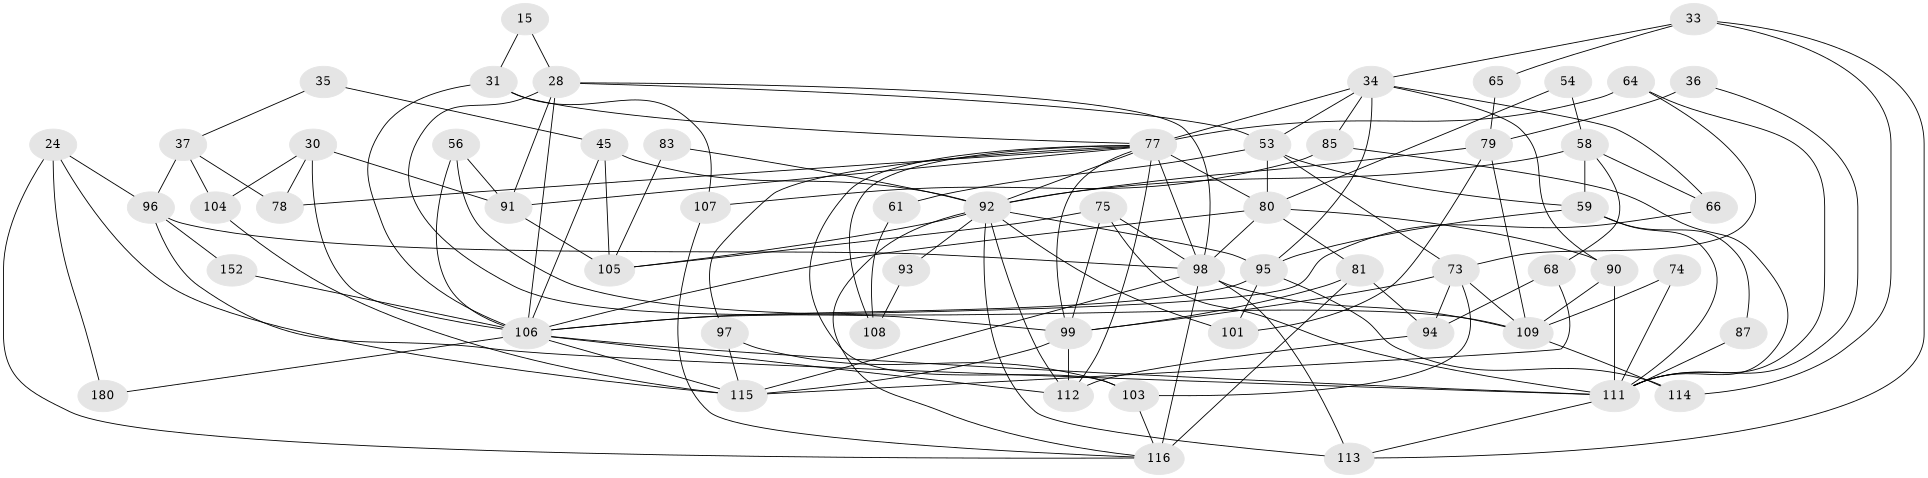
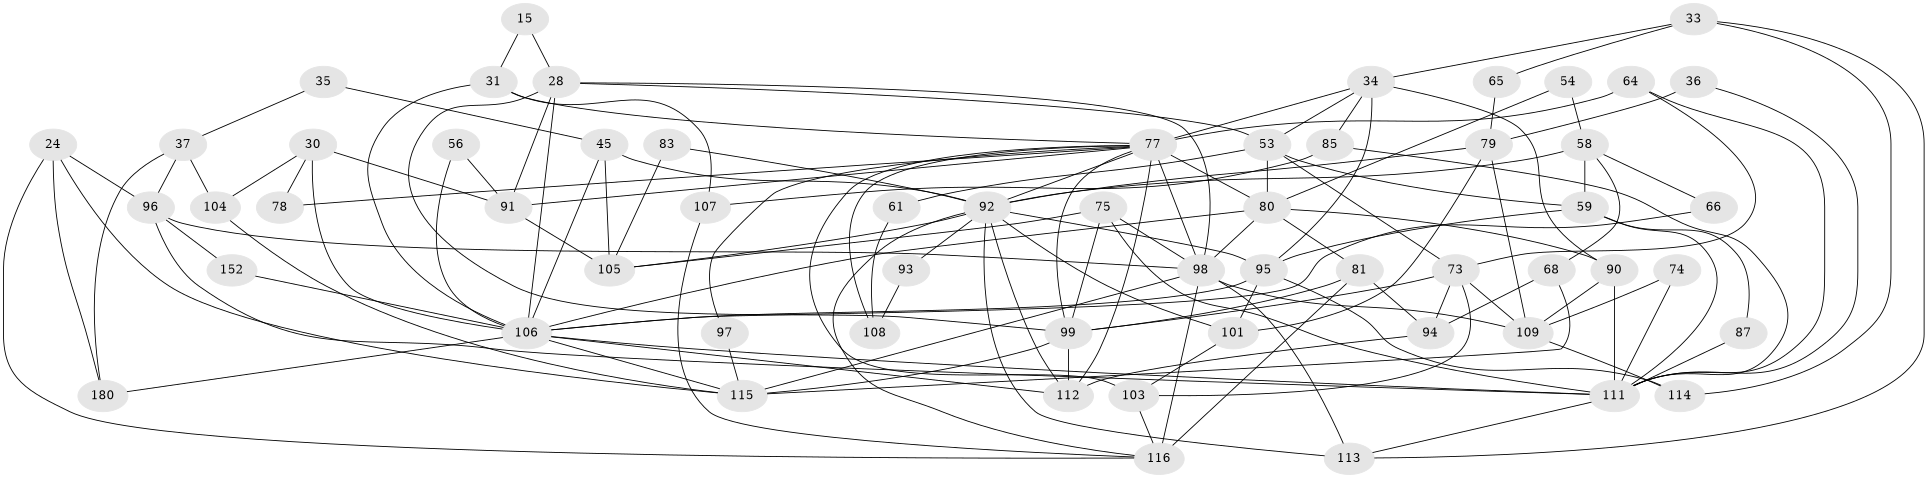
  graph {
    node [color=gray90 style=filled]
    28 [super="+16"]
    53 [super="+52"]
    91 [super="+32"]
    98 [super="+51+71+76"]
    99 [super="+23"]
    106 [super="+84+72+19"]
    15
    31
    77 [super="+9+70+55"]
    107
    96 [super="+69"]
    111 [super="+7+17+47"]
    n13 [label=152]
    24
    n15 [label=180]
    115 [super="+100"]
    116 [super="+22+43"]
    59
    61
    73 [super="+48"]
    80 [super="+8"]
    105
    113
    109 [super="+5"]
    112
    30 [super="+25"]
    78
    104
    92 [super="+82+44+42+57"]
    108 [super="+2"]
    103 [super="+49"]
    97
    34 [super="+3"]
    66
    85
    90 [super="+21+38"]
    95 [super="+41+89"]
    33
    65
    114 [super="+60"]
    79 [super="+20"]
    101 [super="+88+6"]
    37 [super="+14"]
    35
    45
    36
    93
    87
    94
    58 [super="+50"]
    68 [super="+29"]
    54
    81 [super="+13"]
    56
    64
    74
    75
    83
    28 -- 53
    28 -- 91 [weight=2]
    28 -- 98
    28 -- 99
    28 -- 106
    53 -- 59
    53 -- 61
    53 -- 73
    53 -- 80 [weight=2]
    91 -- 105
    98 -- 115 [weight=3]
    98 -- 116 [weight=2]
    98 -- 113
    98 -- 109
    99 -- 115
    99 -- 112 [weight=2]
    106 -- 111 [weight=2]
    106 -- n15
    106 -- 115
    106 -- 112
    15 -- 28
    15 -- 31
    31 -- 106
    31 -- 77
    31 -- 107
    77 -- 91
    77 -- 98 [weight=3]
    77 -- 99
    77 -- 80
    77 -- 112 [weight=2]
    77 -- 78
    77 -- 92
    77 -- 108 [weight=2]
    77 -- 103
    77 -- 97
    107 -- 116
    96 -- 98
    96 -- 111
    96 -- n13
    111 -- 113
    n13 -- 106
    24 -- 96
    24 -- n15
    24 -- 115
    24 -- 116
    59 -- 111
    59 -- 95
    59 -- 87
    61 -- 108
    73 -- 99
    73 -- 109
    73 -- 103 [weight=2]
    73 -- 94
    80 -- 98
    80 -- 106
    80 -- 90
    80 -- 81 [weight=2]
    109 -- 114 [weight=2]
    30 -- 91
    30 -- 106 [weight=2]
    30 -- 78
    30 -- 104
    104 -- 115
    92 -- 116
    92 -- 105
    92 -- 113 [weight=2]
    92 -- 112 [weight=2]
    92 -- 95
    92 -- 101
    92 -- 93
    103 -- 116
    97 -- 115 [weight=2]
-   97 -- 103 [weight=2]
+   101 -- 103 [weight=2]
    34 -- 53
    34 -- 77 [weight=2]
-   34 -- 66
    34 -- 85
    34 -- 90
    34 -- 95
    66 -- 106
    85 -- 107
    85 -- 111
    90 -- 111 [weight=2]
    90 -- 109 [weight=2]
    95 -- 106 [weight=3]
    95 -- 114
    95 -- 101 [weight=2]
    33 -- 113
    33 -- 34
    33 -- 65
    33 -- 114
    65 -- 79
    79 -- 109 [weight=2]
    79 -- 92 [weight=2]
    79 -- 101 [weight=2]
    37 -- 96 [weight=2]
-   37 -- 78
+   37 -- n15
    37 -- 104
    35 -- 37
    35 -- 45
    45 -- 106 [weight=2]
    45 -- 105
    45 -- 92
    36 -- 111
    36 -- 79 [weight=2]
    93 -- 108
    87 -- 111
    94 -- 112
    58 -- 59
    58 -- 92
    58 -- 66
    58 -- 68
    68 -- 115
    68 -- 94
    54 -- 80
    54 -- 58 [weight=2]
    81 -- 99
    81 -- 116 [weight=2]
    81 -- 94
    56 -- 91
    56 -- 106 [weight=2]
-   56 -- 109
    64 -- 77 [weight=2]
    64 -- 111
    64 -- 73
    74 -- 111
    74 -- 109
    75 -- 98
    75 -- 99
    75 -- 111
    75 -- 105
    83 -- 105
    83 -- 92
  }
